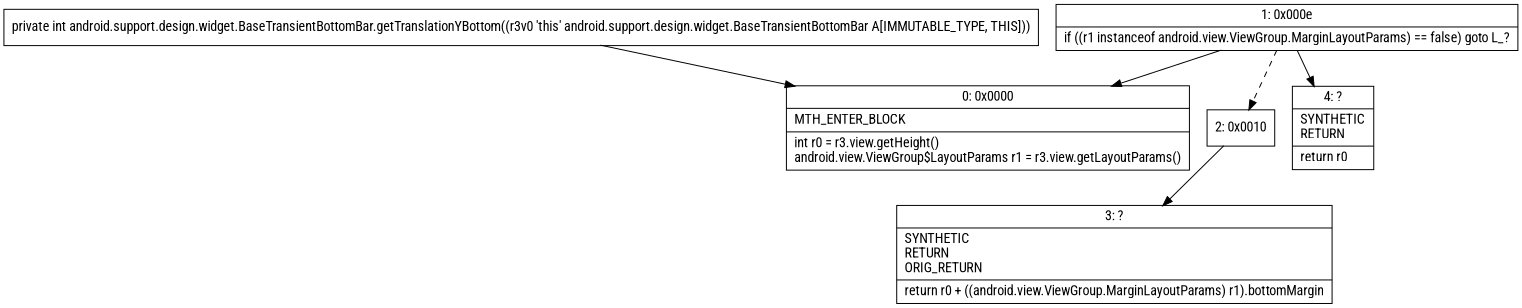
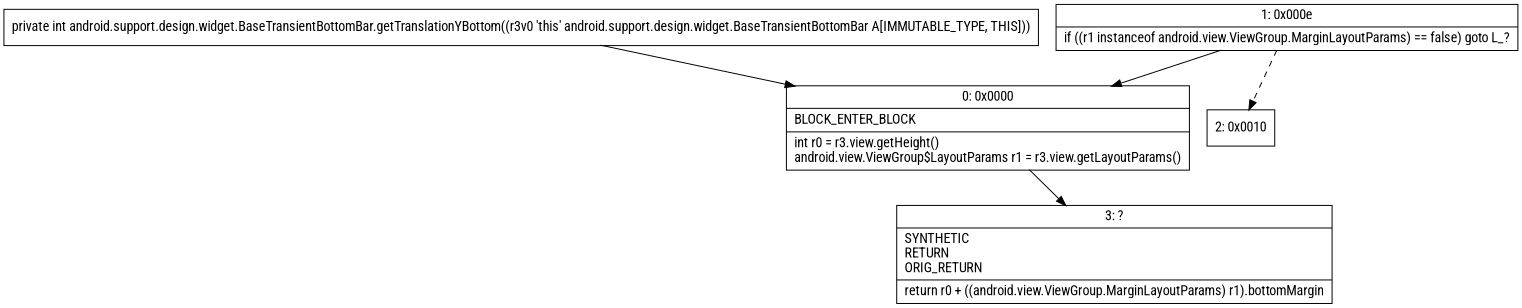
  digraph {
    fontname="Roboto Condensed"
    node [fontname="Roboto Condensed" shape=record]
    edge [fontname="Roboto Condensed"]
-   n1 [label="{0\:\ 0x0000|MTH_ENTER_BLOCK\l|int r0 = r3.view.getHeight()\landroid.view.ViewGroup$LayoutParams r1 = r3.view.getLayoutParams()\l}"]
+   n1 [label="{0\:\ 0x0000|BLOCK_ENTER_BLOCK\l|int r0 = r3.view.getHeight()\landroid.view.ViewGroup$LayoutParams r1 = r3.view.getLayoutParams()\l}"]
    n2 [label="{1\:\ 0x000e|if ((r1 instanceof android.view.ViewGroup.MarginLayoutParams) == false) goto L_?\l}"]
    n3 [label="{2\:\ 0x0010}"]
-   n4 [label="{4\:\ ?|SYNTHETIC\lRETURN\l|return r0\l}"]
    n5 [label="{3\:\ ?|SYNTHETIC\lRETURN\lORIG_RETURN\l|return r0 + ((android.view.ViewGroup.MarginLayoutParams) r1).bottomMargin\l}"]
    n6 [label="{private int android.support.design.widget.BaseTransientBottomBar.getTranslationYBottom((r3v0 'this' android.support.design.widget.BaseTransientBottomBar A[IMMUTABLE_TYPE, THIS])) }"]
    n2 -> n1
    n2 -> n3 [style=dashed]
-   n2 -> n4
-   n3 -> n5
+   n1 -> n5
    n6 -> n1
  }
